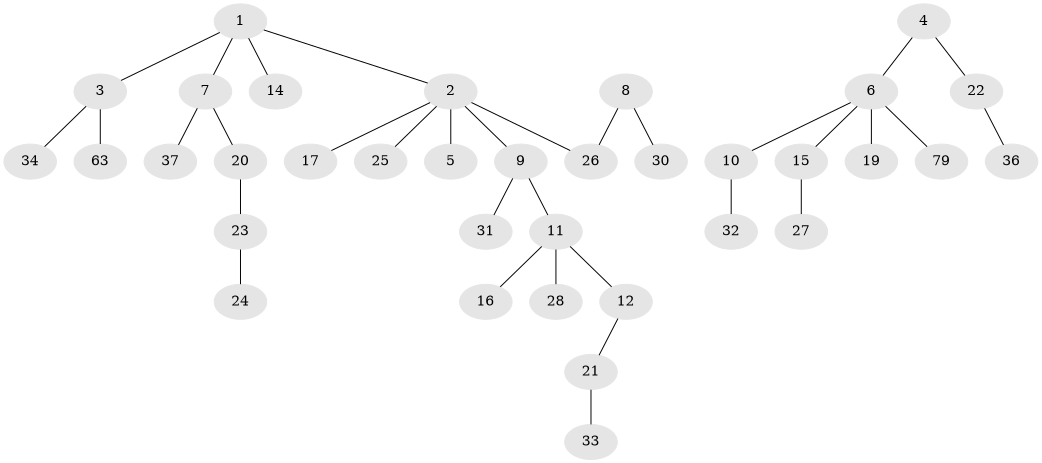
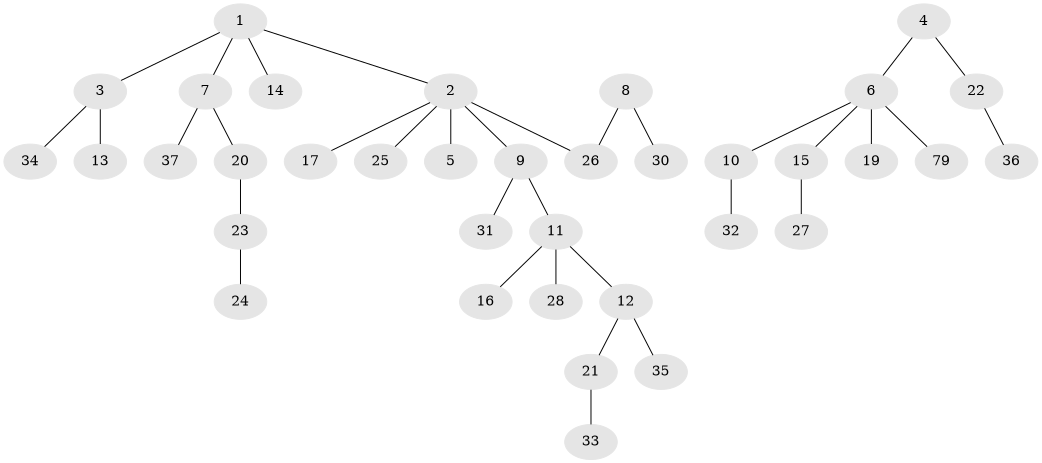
  graph {
    node [color=gray90 style=filled]
    edge [weight=1.0]
    1
    2
    3
    7
    14
    5
    9
    17
    25
    26
-   13 [label=63]
+   13
    34
    20
    37
    8
    30
    11
    31
    4
    6
    22
    10
    15
    19
    n25 [label=79]
    36
    32
    27
    23
    12
    16
    28
    21
+   35
    33
    24
    1 -- 2
    1 -- 3
    1 -- 7
    1 -- 14
    2 -- 5
    2 -- 9 [weight=2.0]
    2 -- 17
    2 -- 25
    2 -- 26
    3 -- 13
    3 -- 34
    7 -- 20
    7 -- 37
    9 -- 11
    9 -- 31
    20 -- 23
    8 -- 26
    8 -- 30
    11 -- 12
    11 -- 16
    11 -- 28
    4 -- 6
    4 -- 22
    6 -- 10
    6 -- 15
    6 -- 19
    6 -- n25
    22 -- 36
    10 -- 32 [weight=2.0]
    15 -- 27
    23 -- 24
    12 -- 21
+   12 -- 35
    21 -- 33
  }
